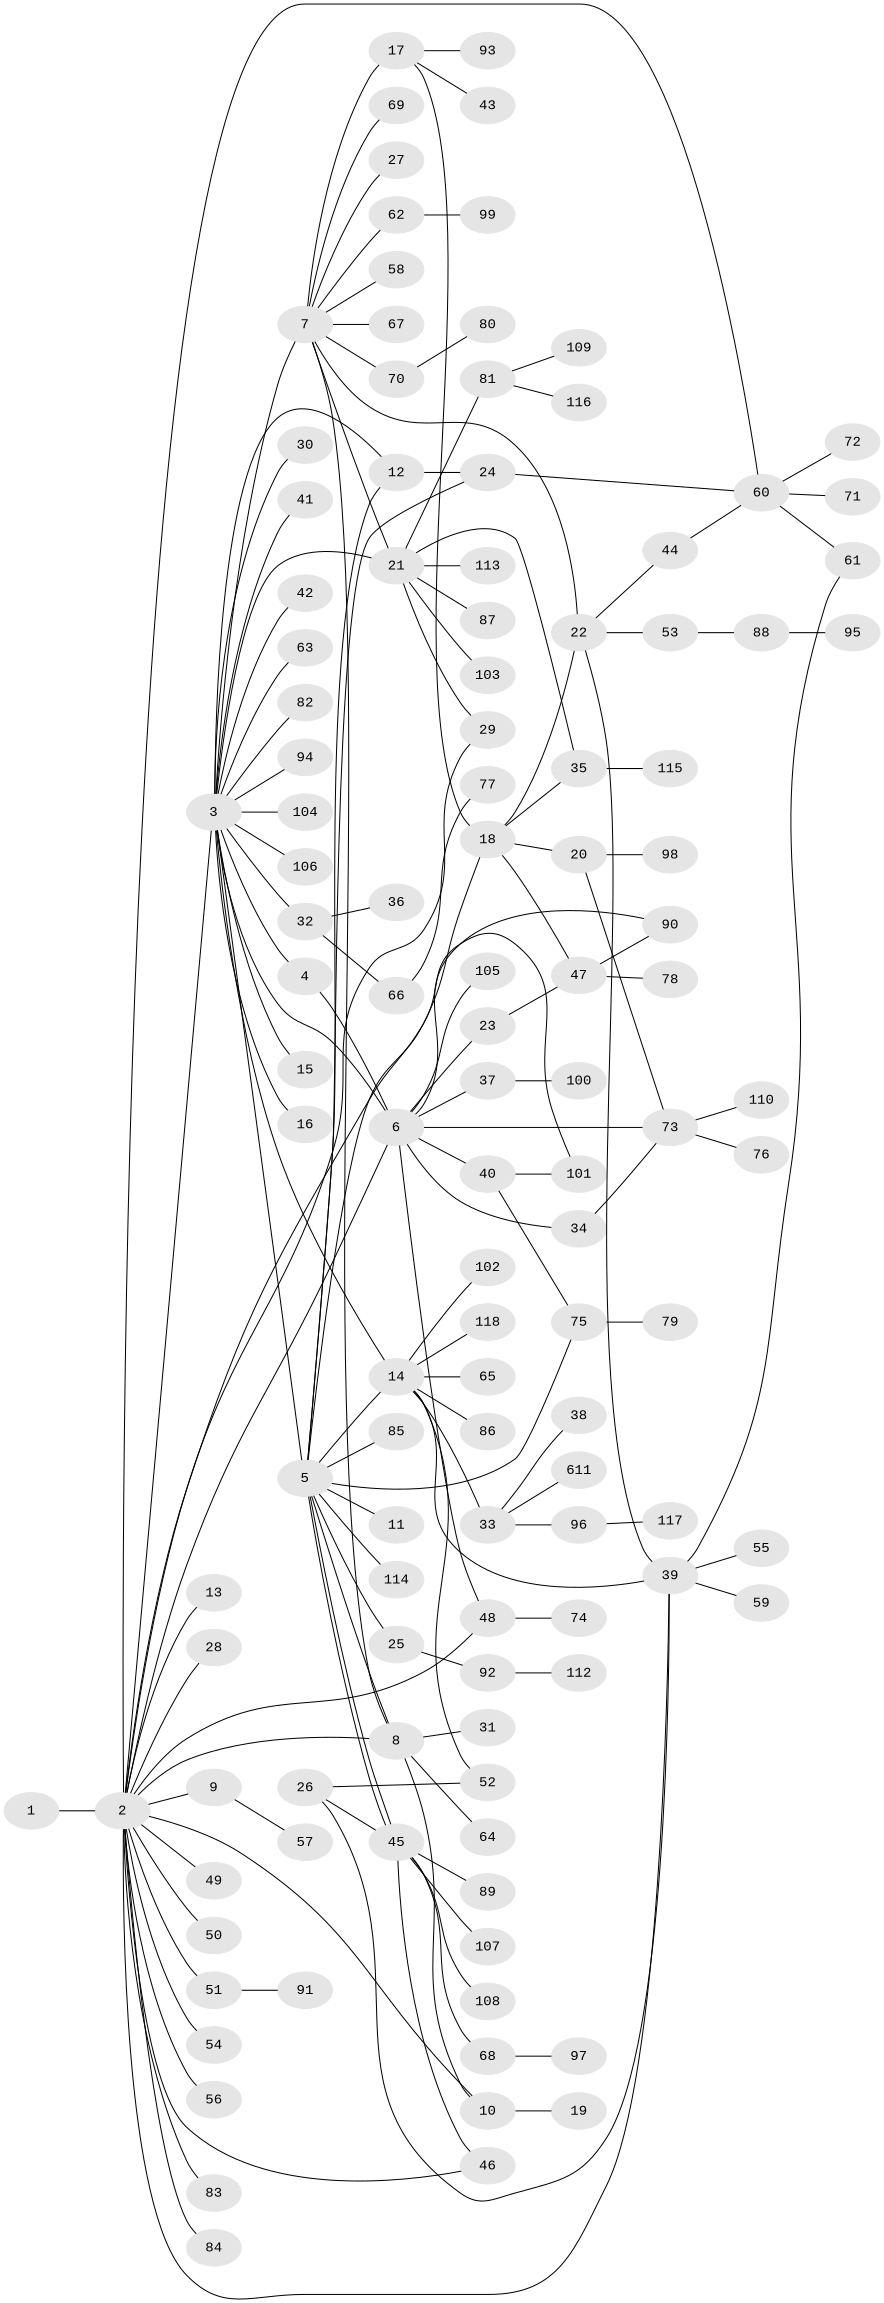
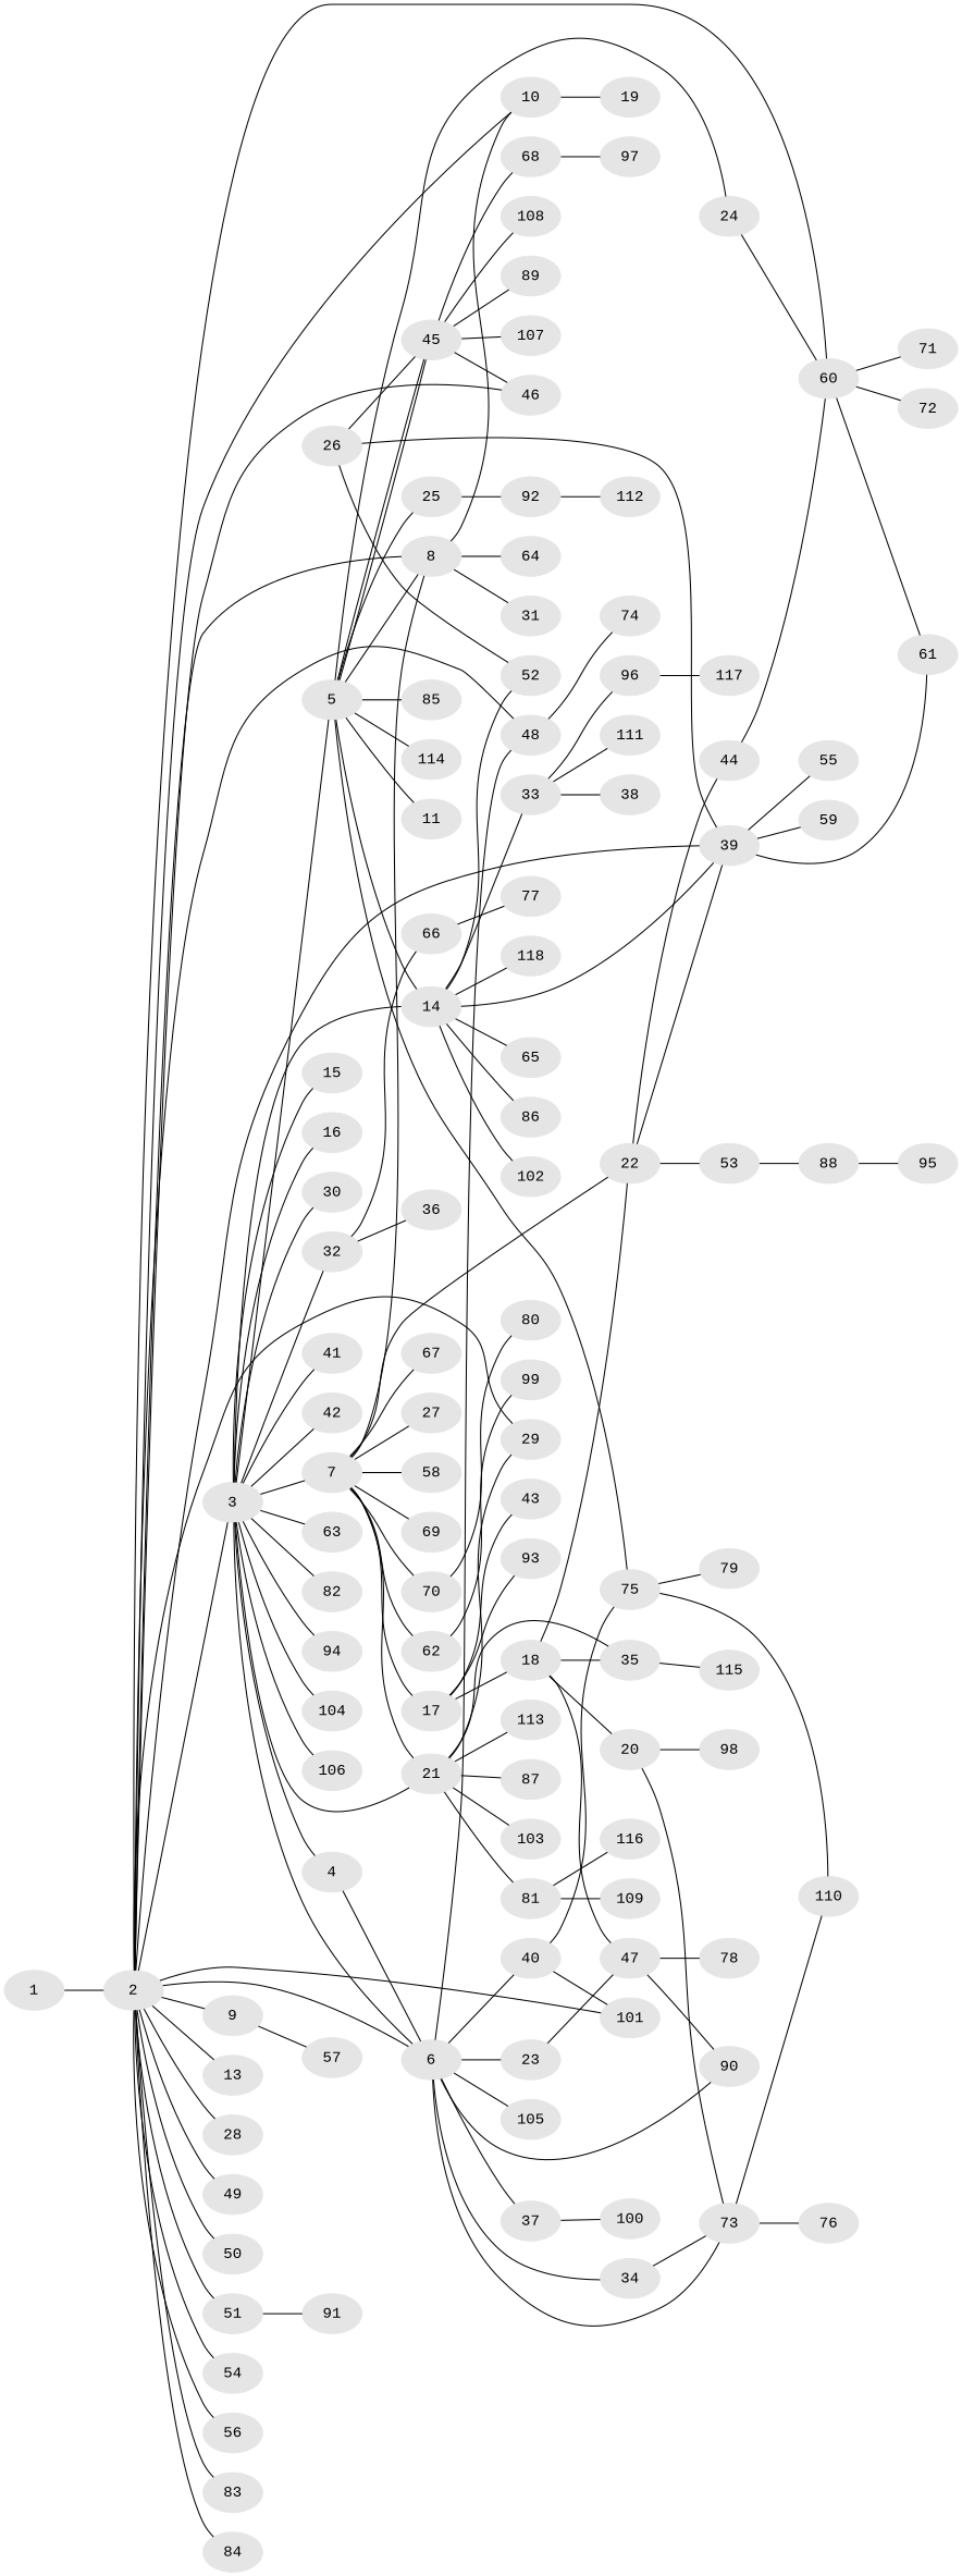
  graph {
    fontname="Liberation Mono"
    rankdir=LR
    node [color=gray90 fontname="Liberation Mono" style=filled]
    edge [fontname="Liberation Mono"]
    1
    2
    3
    6
    8
    9
    10
    13
    28
    29
    39
    46
    48
    49
    50
    51
    54
    56
    60
    83
    84
    101
    4
    5
    7
-   12
    14
    15
    16
    21
    30
    32
    41
    42
    63
    82
    94
    104
    106
    23
    34
    37
    40
    73
    90
    105
    31
    64
    57
    19
    55
    59
    61
    74
    91
    71
    72
    11
    18
    24
    25
    45
    75
    85
    114
    17
    22
    27
    58
    62
    67
    69
    70
    33
    52
    65
    86
    102
    118
    35
    81
    87
    103
    113
    26
    36
    66
    20
    47
    92
    68
    89
    107
    108
    110
    79
    100
    76
    43
    93
    44
    53
    99
    80
    38
    96
-   111 [label=611]
+   111
    98
    115
    78
    109
    116
    88
    112
    77
    117
    97
    95
    1 -- 2
    2 -- 3
    2 -- 6
    2 -- 8
    2 -- 9
    2 -- 10
    2 -- 13
    2 -- 28
    2 -- 29
    2 -- 39
    2 -- 46
    2 -- 48
    2 -- 49
    2 -- 50
    2 -- 51
    2 -- 54
    2 -- 56
    2 -- 60
    2 -- 83
    2 -- 84
    2 -- 101
    3 -- 6
    3 -- 4
    3 -- 5
    3 -- 7
-   3 -- 12
    3 -- 14
    3 -- 15
    3 -- 16
    3 -- 21
    3 -- 30
    3 -- 32
    3 -- 41
    3 -- 42
    3 -- 63
    3 -- 82
    3 -- 94
    3 -- 104
    3 -- 106
    6 -- 48
    6 -- 23
    6 -- 34
    6 -- 37
    6 -- 40
    6 -- 73
    6 -- 90
    6 -- 105
    8 -- 10
    8 -- 31
    8 -- 64
    9 -- 57
    10 -- 19
    39 -- 55
    39 -- 59
    39 -- 61
    48 -- 74
    51 -- 91
    60 -- 61
    60 -- 71
    60 -- 72
    4 -- 6
    5 -- 8
-   5 -- 12
    5 -- 14
    5 -- 11
-   5 -- 18
    5 -- 24
    5 -- 25
    5 -- 45
    5 -- 45
    5 -- 75
    5 -- 85
    5 -- 114
    7 -- 8
    7 -- 21
    7 -- 17
    7 -- 22
    7 -- 27
    7 -- 58
    7 -- 62
    7 -- 67
    7 -- 69
    7 -- 70
-   12 -- 24
    14 -- 39
    14 -- 33
    14 -- 52
    14 -- 65
    14 -- 86
    14 -- 102
    14 -- 118
    21 -- 29
    21 -- 35
    21 -- 81
    21 -- 87
    21 -- 103
    21 -- 113
    32 -- 36
    32 -- 66
    23 -- 47
    34 -- 73
    37 -- 100
    40 -- 101
    40 -- 75
    73 -- 110
    73 -- 76
    18 -- 22
    18 -- 35
    18 -- 20
    18 -- 47
    24 -- 60
    25 -- 92
    45 -- 46
    45 -- 68
    45 -- 89
    45 -- 107
    45 -- 108
+   75 -- 110
    75 -- 79
    17 -- 18
    17 -- 43
    17 -- 93
    22 -- 39
    22 -- 44
    22 -- 53
    62 -- 99
    70 -- 80
    33 -- 38
    33 -- 96
    33 -- 111
    35 -- 115
    81 -- 109
    81 -- 116
    26 -- 39
    26 -- 45
    26 -- 52
    66 -- 77
    20 -- 73
    20 -- 98
    47 -- 90
    47 -- 78
    92 -- 112
    68 -- 97
    44 -- 60
    53 -- 88
    96 -- 117
    88 -- 95
  }
